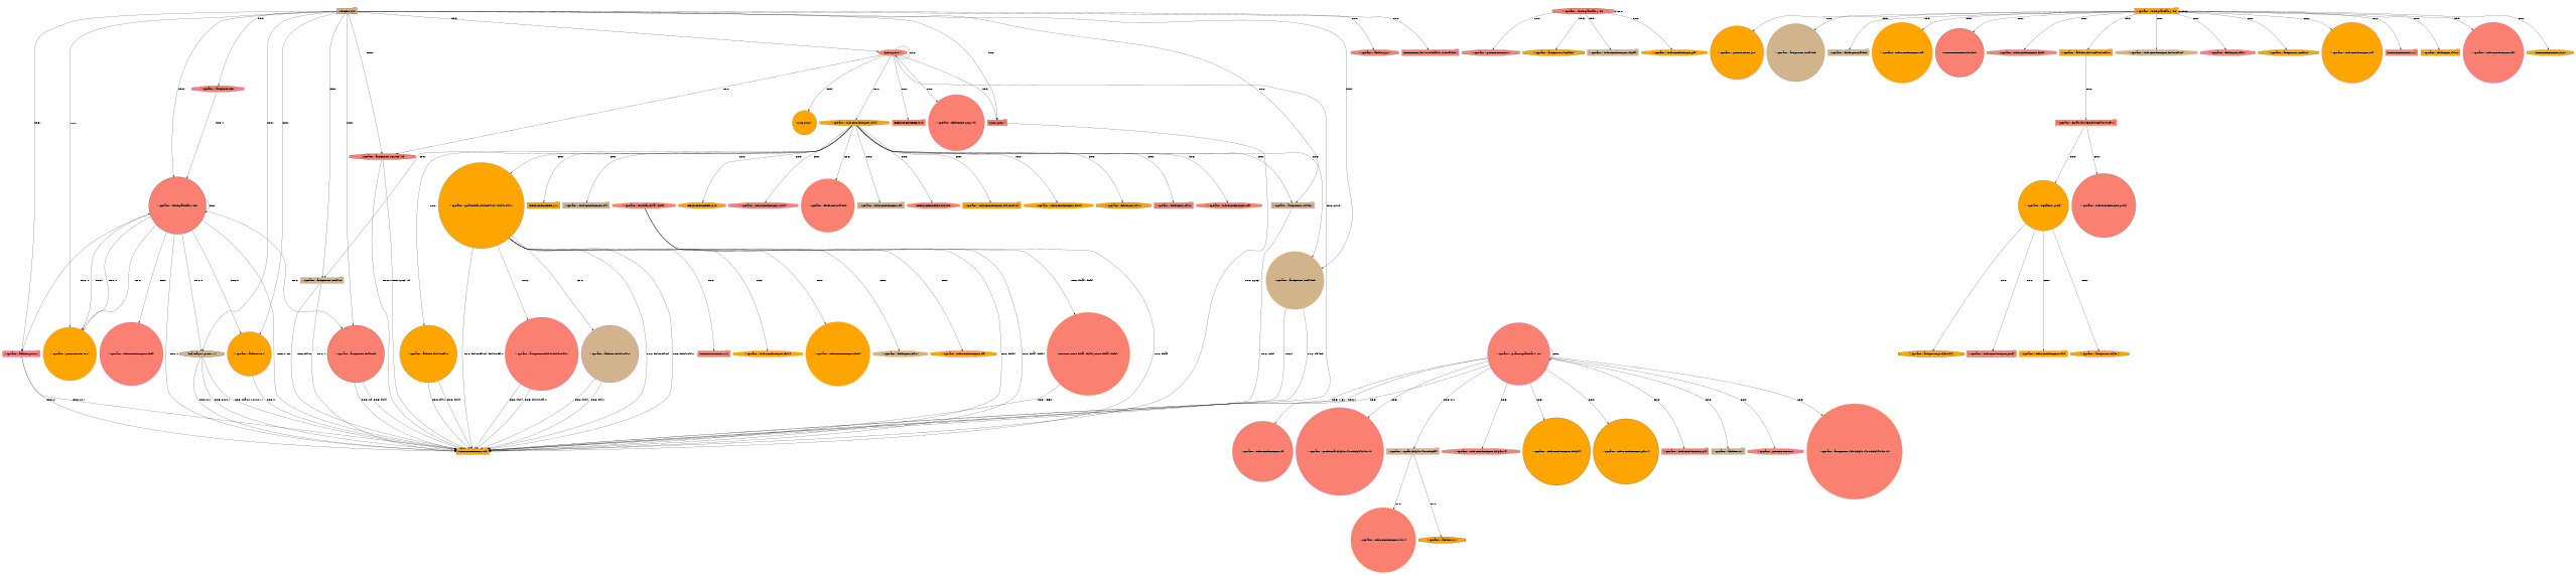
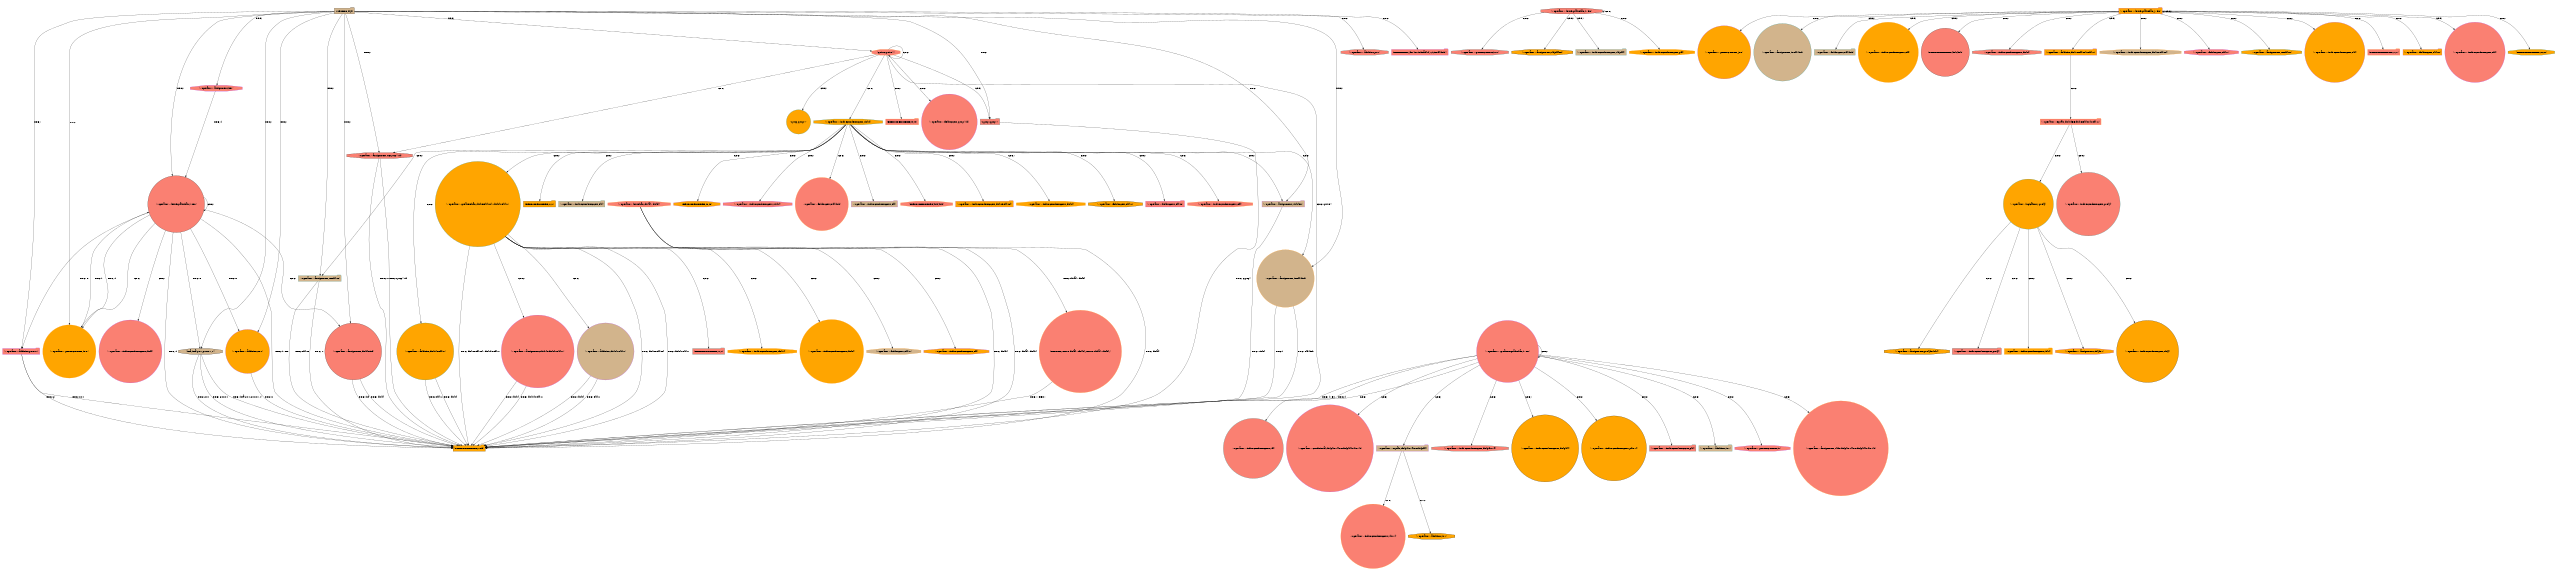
  digraph {
    node [color=purple fillcolor=salmon shape=circle style=filled]
    n1 [color=black fillcolor=tan label="(METHOD,dijk)" shape=folder]
    n2 [color=black fillcolor=tan label="(iota,iota(p+1,p+n+1,1))" shape=octagon]
    n3 [label="(<operator>.assignment,i=1)" shape=octagon]
    n4 [color=black label="(<operator>.lessEqualsThan,i<=n)"]
    n5 [color=darkorange fillcolor=orange label="(<operator>.postIncrement,i++)"]
    n6 [color=black label="(<operator>.assignment,dis[i]=inf)"]
    n7 [color=darkorange label="(q.size,q.size())" shape=octagon]
    n8 [color=black label="(<operator>.assignment,u=q.top().id)" shape=octagon]
    n9 [color=teal label="(q.pop,q.pop())" shape=folder]
    n10 [fillcolor=tan label="(<operator>.assignment,vis[u]=1)" shape=folder]
    n11 [color=teal label="(<operator>.addition,p+1)" shape=octagon]
    n12 [label="(<operator>.addition,p+n+1)" shape=folder]
    n13 [label="(IDENTIFIER,i,for(int i=head[u],v;i;i=e[i].link))" shape=folder]
    n14 [color=darkorange fillcolor=tan label="(<operator>.assignment,i=e[i].link)"]
    n15 [fillcolor=orange label="(<operator>.addition,n+1)"]
    n16 [color=teal fillcolor=tan label="(<operator>.assignment,v=e[i].to)" shape=folder]
    n17 [color=black fillcolor=orange label="(METHOD_RETURN,void)" shape=folder]
    n18 [label="(<operator>.indirectIndexAccess,dis[i])"]
    n19 [label="(<operator>.fieldAccess,q.top().id)"]
    n20 [color=teal fillcolor=orange label="(<operator>.indirectIndexAccess,vis[u])" shape=octagon]
    n21 [color=teal fillcolor=orange label="(q.top,q.top())"]
    n22 [color=darkorange label="(FIELD_IDENTIFIER,id,id)" shape=folder]
    n23 [color=teal fillcolor=orange label="(<operator>.greaterThan,dis[v=e[i].to]>dis[u]+e[i].w)"]
    n24 [color=teal fillcolor=orange label="(<operator>.addition,dis[u]+e[i].w)"]
    n25 [label="(<operator>.indirectIndexAccess,vis[u])" shape=octagon]
    n26 [color=darkorange label="(<operator>.fieldAccess,e[i].link)"]
    n27 [fillcolor=tan label="(<operator>.indirectIndexAccess,e[i])" shape=folder]
    n28 [color=darkorange label="(FIELD_IDENTIFIER,link,link)" shape=octagon]
    n29 [fillcolor=orange label="(<operator>.indirectIndexAccess,dis[v=e[i].to])" shape=folder]
    n30 [color=darkorange fillcolor=orange label="(<operator>.indirectIndexAccess,dis[u])" shape=octagon]
    n31 [color=black fillcolor=orange label="(<operator>.fieldAccess,e[i].w)" shape=octagon]
    n32 [label="(<operator>.fieldAccess,e[i].to)" shape=folder]
    n33 [color=darkorange label="(<operator>.indirectIndexAccess,e[i])" shape=octagon]
    n34 [color=black fillcolor=orange label="(FIELD_IDENTIFIER,w,w)" shape=folder]
    n35 [color=teal fillcolor=tan label="(<operator>.indirectIndexAccess,e[i])" shape=folder]
    n36 [fillcolor=orange label="(FIELD_IDENTIFIER,to,to)" shape=octagon]
    n37 [color=darkorange label="(RETURN,return dis[a]<dis[b];,return dis[a]<dis[b];)"]
    n38 [label="(<operator>.greaterEqualsThan,i>=1)"]
    n39 [label="(<operator>.postDecrement,i--)" shape=octagon]
    n40 [color=darkorange label="(<operator>.assignment,r[i]=dis[p[i+1]]==dis[p[i]]?r[i+1]:i)"]
    n41 [color=teal label="(<operator>.indirectIndexAccess,r[i])"]
    n42 [label="(<operator>.conditional,dis[p[i+1]]==dis[p[i]]?r[i+1]:i)"]
    n43 [fillcolor=tan label="(<operator>.equals,dis[p[i+1]]==dis[p[i]])" shape=folder]
    n44 [color=teal label="(<operator>.indirectIndexAccess,dis[p[i+1]])" shape=octagon]
    n45 [color=black fillcolor=orange label="(<operator>.indirectIndexAccess,dis[p[i]])"]
    n46 [color=black fillcolor=orange label="(<operator>.indirectIndexAccess,p[i+1])"]
    n47 [color=teal label="(<operator>.indirectIndexAccess,p[i])" shape=folder]
    n48 [color=teal fillcolor=tan label="(<operator>.addition,i+1)" shape=folder]
    n49 [color=darkorange label="(<operator>.indirectIndexAccess,r[i+1])"]
    n50 [color=black fillcolor=orange label="(<operator>.addition,i+1)" shape=octagon]
    n51 [color=darkorange label="(<operator>.lessThan,dis[a]<dis[b])" shape=octagon]
    n52 [label="(<operator>.assignment,dis[v]=dis[u]+e[i].w)"]
    n53 [fillcolor=tan label="(<operator>.addition,dis[u]+e[i].w)"]
    n54 [color=darkorange fillcolor=orange label="(<operator>.indirectIndexAccess,dis[v])" shape=octagon]
    n55 [color=darkorange fillcolor=orange label="(<operator>.indirectIndexAccess,dis[u])"]
    n56 [color=darkorange fillcolor=tan label="(<operator>.fieldAccess,e[i].w)" shape=octagon]
    n57 [fillcolor=orange label="(<operator>.indirectIndexAccess,e[i])" shape=octagon]
    n58 [color=teal label="(FIELD_IDENTIFIER,w,w)" shape=folder]
    n59 [color=black label="(<operator>.lessEqualsThan,i<=n)" shape=octagon]
    n60 [color=teal label="(<operator>.postIncrement,i++)" shape=octagon]
    n61 [color=black fillcolor=orange label="(<operator>.assignment,rk[p[i]]=i)" shape=octagon]
    n62 [color=teal fillcolor=tan label="(<operator>.indirectIndexAccess,rk[p[i]])" shape=folder]
    n63 [color=darkorange fillcolor=orange label="(<operator>.indirectIndexAccess,p[i])" shape=octagon]
    n64 [fillcolor=orange label="(<operator>.lessEqualsThan,j<=n)" shape=folder]
    n65 [fillcolor=orange label="(<operator>.postIncrement,j++)"]
    n66 [color=teal fillcolor=tan label="(<operator>.assignment,i=e[i].link)"]
    n67 [color=teal fillcolor=tan label="(<operator>.fieldAccess,e[i].link)" shape=folder]
    n68 [color=darkorange fillcolor=orange label="(<operator>.indirectIndexAccess,e[i])"]
    n69 [color=black label="(FIELD_IDENTIFIER,link,link)"]
    n70 [color=teal label="(<operator>.indirectIndexAccess,dis[u])" shape=octagon]
    n71 [fillcolor=orange label="(<operator>.addition,dis[v=e[i].to]+e[i].w)" shape=folder]
    n72 [color=darkorange fillcolor=tan label="(<operator>.indirectIndexAccess,dis[v=e[i].to])" shape=octagon]
    n73 [label="(<operator>.fieldAccess,e[i].w)" shape=octagon]
    n74 [color=teal fillcolor=orange label="(<operator>.assignment,v=e[i].to)" shape=octagon]
    n75 [fillcolor=orange label="(<operator>.indirectIndexAccess,e[i])"]
    n76 [color=darkorange label="(FIELD_IDENTIFIER,w,w)" shape=folder]
    n77 [fillcolor=orange label="(<operator>.fieldAccess,e[i].to)" shape=folder]
    n78 [label="(<operator>.indirectIndexAccess,e[i])"]
    n79 [color=teal fillcolor=orange label="(FIELD_IDENTIFIER,to,to)" shape=octagon]
    n80 [color=darkorange label="(<operator>.equals,dis[u]==dis[v=e[i].to]+e[i].w)" shape=folder]
    n81 [color=teal fillcolor=orange label="(<operator>.logicalNot,!pre[j])"]
    n82 [color=teal label="(<operator>.indirectIndexAccess,pre[j])"]
    n83 [color=black fillcolor=orange label="(<operator>.assignment,pre[j]=rk[v])" shape=octagon]
    n84 [color=black label="(<operator>.indirectIndexAccess,pre[j])" shape=folder]
    n85 [color=darkorange fillcolor=orange label="(<operator>.indirectIndexAccess,rk[v])" shape=folder]
    n86 [fillcolor=orange label="(<operator>.assignment,ok[j]=1)" shape=octagon]
+   n87 [color=black fillcolor=orange label="(<operator>.indirectIndexAccess,ok[j])"]
    n1 -> n2 [label="DDG: "]
    n1 -> n3 [label="DDG: "]
    n1 -> n4 [label="DDG: "]
    n1 -> n5 [label="DDG: "]
    n1 -> n6 [label="DDG: "]
    n1 -> n7 [label="DDG: "]
    n1 -> n8 [label="DDG: "]
    n1 -> n9 [label="DDG: "]
    n1 -> n10 [label="DDG: "]
    n1 -> n11 [label="DDG: "]
    n1 -> n12 [label="DDG: "]
    n1 -> n13 [label="DDG: "]
    n1 -> n14 [label="DDG: "]
    n1 -> n15 [label="DDG: "]
    n1 -> n16 [label="DDG: "]
    n2 -> n17 [label="DDG: p+1"]
    n2 -> n17 [label="DDG: p+n+1"]
    n2 -> n17 [label="DDG: iota(p+1,p+n+1,1)"]
    n3 -> n4 [label="DDG: i"]
    n4 -> n2 [label="DDG: n"]
    n4 -> n4 [label="CDG: "]
    n4 -> n5 [label="DDG: i"]
    n4 -> n5 [label="CDG: "]
    n4 -> n6 [label="CDG: "]
    n4 -> n12 [label="DDG: n"]
    n4 -> n15 [label="DDG: n"]
    n4 -> n17 [label="DDG: i"]
    n4 -> n17 [label="DDG: i<=n"]
    n4 -> n18 [label="CDG: "]
    n5 -> n4 [label="DDG: i"]
    n6 -> n17 [label="DDG: dis[i]"]
    n6 -> n17 [label="DDG: inf"]
    n7 -> n7 [label="CDG: "]
    n7 -> n8 [label="CDG: "]
    n7 -> n9 [label="CDG: "]
    n7 -> n17 [label="CDG: q.size()"]
    n7 -> n19 [label="CDG: "]
    n7 -> n20 [label="CDG: "]
    n7 -> n21 [label="CDG: "]
    n7 -> n22 [label="CDG: "]
    n8 -> n17 [label="DDG: u"]
    n8 -> n17 [label="DDG: q.top().id"]
    n9 -> n17 [label="DDG: q.pop()"]
    n10 -> n17 [label="DDG: vis[u]"]
    n12 -> n17 [label="DDG: p"]
    n12 -> n17 [label="DDG: n+1"]
    n14 -> n17 [label="DDG: i"]
    n14 -> n17 [label="DDG: e[i].link"]
    n15 -> n17 [label="DDG: n"]
    n16 -> n17 [label="DDG: v"]
    n16 -> n17 [label="DDG: e[i].to"]
    n20 -> n10 [label="CDG: "]
    n20 -> n14 [label="CDG: "]
    n20 -> n16 [label="CDG: "]
    n20 -> n23 [label="CDG: "]
    n20 -> n24 [label="CDG: "]
    n20 -> n25 [label="CDG: "]
    n20 -> n26 [label="CDG: "]
    n20 -> n27 [label="CDG: "]
    n20 -> n28 [label="CDG: "]
    n20 -> n29 [label="CDG: "]
    n20 -> n30 [label="CDG: "]
    n20 -> n31 [label="CDG: "]
    n20 -> n32 [label="CDG: "]
    n20 -> n33 [label="CDG: "]
    n20 -> n34 [label="CDG: "]
    n20 -> n35 [label="CDG: "]
    n20 -> n36 [label="CDG: "]
    n23 -> n17 [label="DDG: dis[v=e[i].to]"]
    n23 -> n17 [label="DDG: dis[u]+e[i].w"]
    n23 -> n17 [label="DDG: dis[v=e[i].to]>dis[u]+e[i].w"]
    n23 -> n52 [label="CDG: "]
    n23 -> n53 [label="CDG: "]
    n23 -> n54 [label="CDG: "]
    n23 -> n55 [label="CDG: "]
    n23 -> n56 [label="CDG: "]
    n23 -> n57 [label="CDG: "]
    n23 -> n58 [label="CDG: "]
    n24 -> n17 [label="DDG: dis[u]"]
    n24 -> n17 [label="DDG: e[i].w"]
    n37 -> n17 [label="DDG: <RET>"]
    n38 -> n17 [label="DDG: i>=1"]
    n38 -> n17 [label="DDG: i"]
    n38 -> n38 [label="CDG: "]
    n38 -> n39 [label="CDG: "]
    n38 -> n40 [label="CDG: "]
    n38 -> n41 [label="CDG: "]
    n38 -> n42 [label="CDG: "]
-   n38 -> n43 [label="DDG: p+1"]
+   n38 -> n43 [label="CDG: "]
    n38 -> n44 [label="CDG: "]
    n38 -> n45 [label="CDG: "]
    n38 -> n46 [label="CDG: "]
    n38 -> n47 [label="CDG: "]
    n38 -> n48 [label="CDG: "]
    n43 -> n49 [label="CDG: "]
    n43 -> n50 [label="CDG: "]
    n51 -> n17 [label="DDG: dis[a]"]
    n51 -> n17 [label="DDG: dis[b]"]
    n51 -> n17 [label="DDG: dis[a]<dis[b]"]
    n51 -> n37 [label="DDG: dis[a]<dis[b]"]
    n52 -> n17 [label="DDG: dis[v]"]
    n52 -> n17 [label="DDG: dis[u]+e[i].w"]
    n53 -> n17 [label="DDG: dis[u]"]
    n53 -> n17 [label="DDG: e[i].w"]
    n59 -> n59 [label="CDG: "]
    n59 -> n60 [label="CDG: "]
    n59 -> n61 [label="CDG: "]
    n59 -> n62 [label="CDG: "]
    n59 -> n63 [label="CDG: "]
    n64 -> n64 [label="CDG: "]
    n64 -> n65 [label="CDG: "]
    n64 -> n66 [label="CDG: "]
    n64 -> n67 [label="CDG: "]
    n64 -> n68 [label="CDG: "]
    n64 -> n69 [label="CDG: "]
    n64 -> n70 [label="CDG: "]
    n64 -> n71 [label="CDG: "]
    n64 -> n72 [label="CDG: "]
    n64 -> n73 [label="CDG: "]
    n64 -> n74 [label="CDG: "]
    n64 -> n75 [label="CDG: "]
    n64 -> n76 [label="CDG: "]
    n64 -> n77 [label="CDG: "]
    n64 -> n78 [label="CDG: "]
    n64 -> n79 [label="CDG: "]
    n71 -> n80 [label="CDG: "]
    n80 -> n81 [label="CDG: "]
    n80 -> n82 [label="CDG: "]
    n81 -> n83 [label="CDG: "]
    n81 -> n84 [label="CDG: "]
    n81 -> n85 [label="CDG: "]
    n81 -> n86 [label="CDG: "]
+   n81 -> n87 [label="CDG: "]
  }
